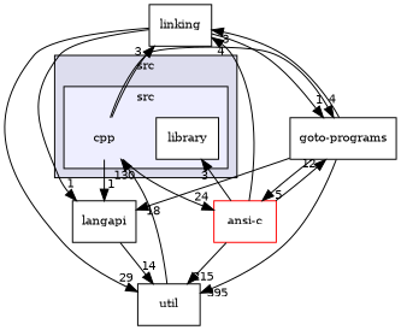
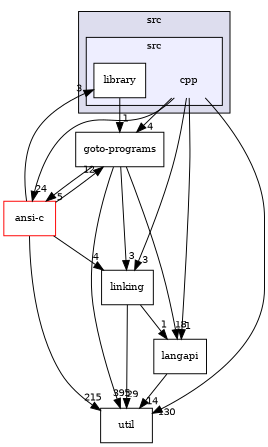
  digraph {
    compound=true
    fontname="DejaVu Serif"
    node [fontname="DejaVu Serif" fontsize=10 shape=box]
    edge [fontname="DejaVu Serif" headlabel=3 labeldistance=1.5 labelfontname=Helvetica labelfontsize=10]
    n1 [label=cpp shape=plaintext]
    n2 [color=black fillcolor=white label=library style=filled]
    n3 [label=linking]
    n4 [label=util]
    n5 [label="goto-programs"]
    n6 [label=langapi]
    n7 [color=red label="ansi-c"]
    subgraph cluster_1 {
      bgcolor="#ddddee"
      fontsize=10
      label=src
      pencolor=black
      subgraph cluster_2 {
        bgcolor="#eeeeff"
        fontsize=10
        label=src
        pencolor=black
        n1
        n2
      }
    }
    n1 -> n3
-   n4 -> n1 [headlabel=130]
+   n1 -> n4 [headlabel=130]
    n1 -> n5 [headlabel=4]
    n1 -> n6 [headlabel=1]
    n1 -> n7 [headlabel=24]
    n3 -> n4 [headlabel=29]
-   n3 -> n5 [headlabel=1]
+   n2 -> n5 [headlabel=1]
    n3 -> n6 [headlabel=1]
    n5 -> n3
    n5 -> n4 [headlabel=395]
    n5 -> n6 [headlabel=18]
    n5 -> n7 [headlabel=5]
    n6 -> n4 [headlabel=14]
    n7 -> n2
    n7 -> n3 [headlabel=4]
    n7 -> n4 [headlabel=215]
    n7 -> n5 [headlabel=12]
  }
